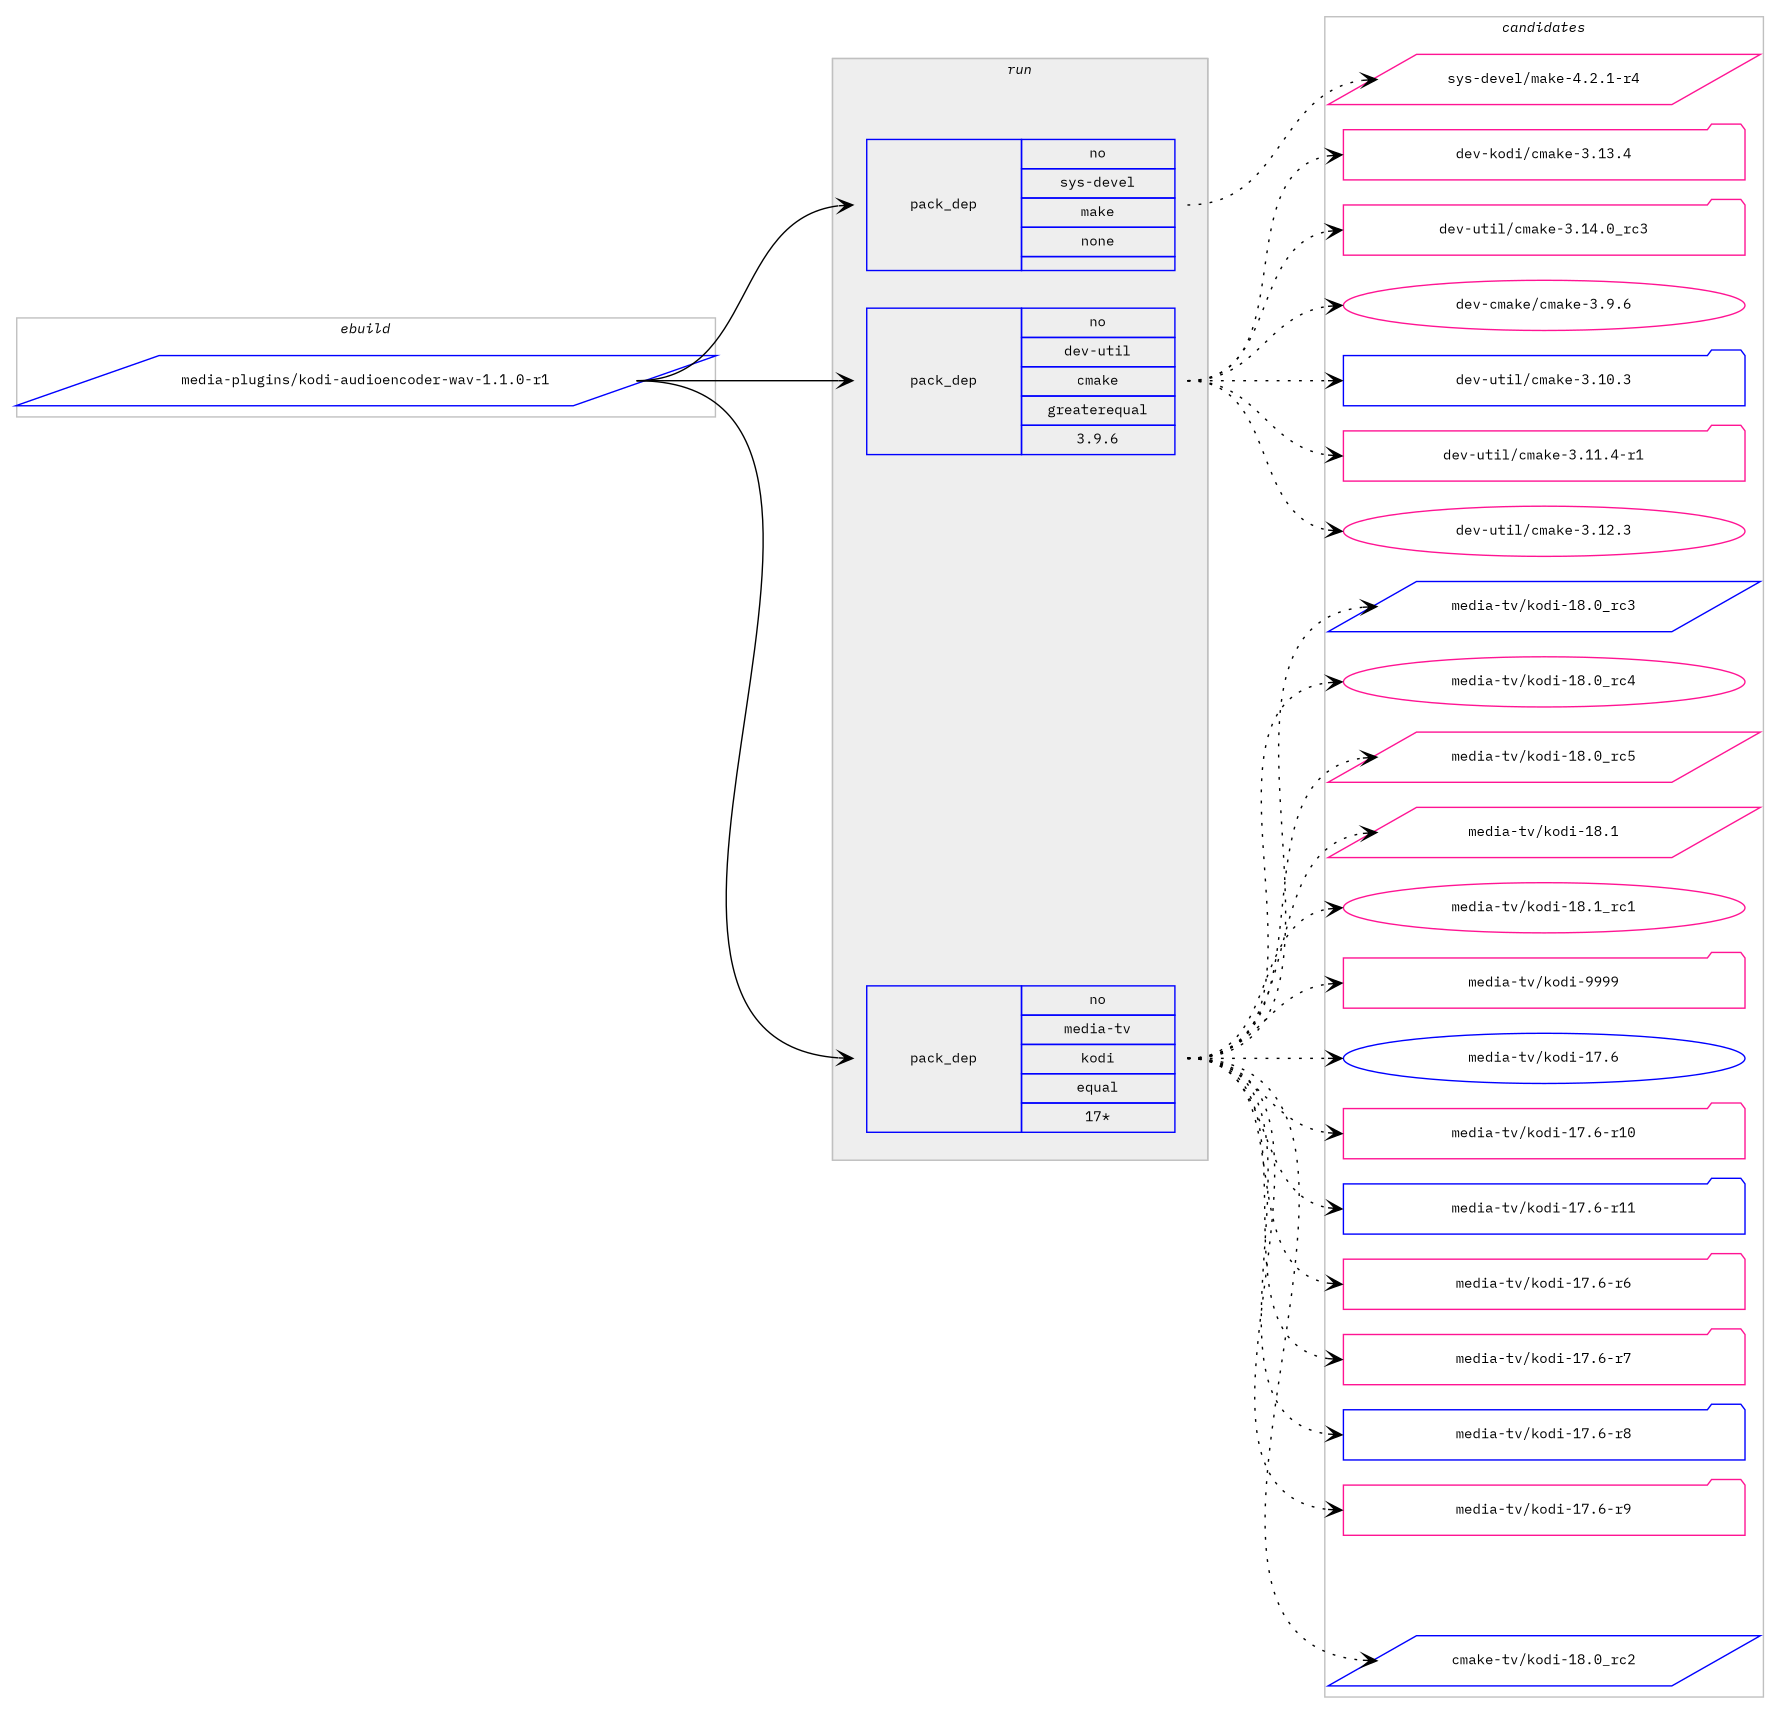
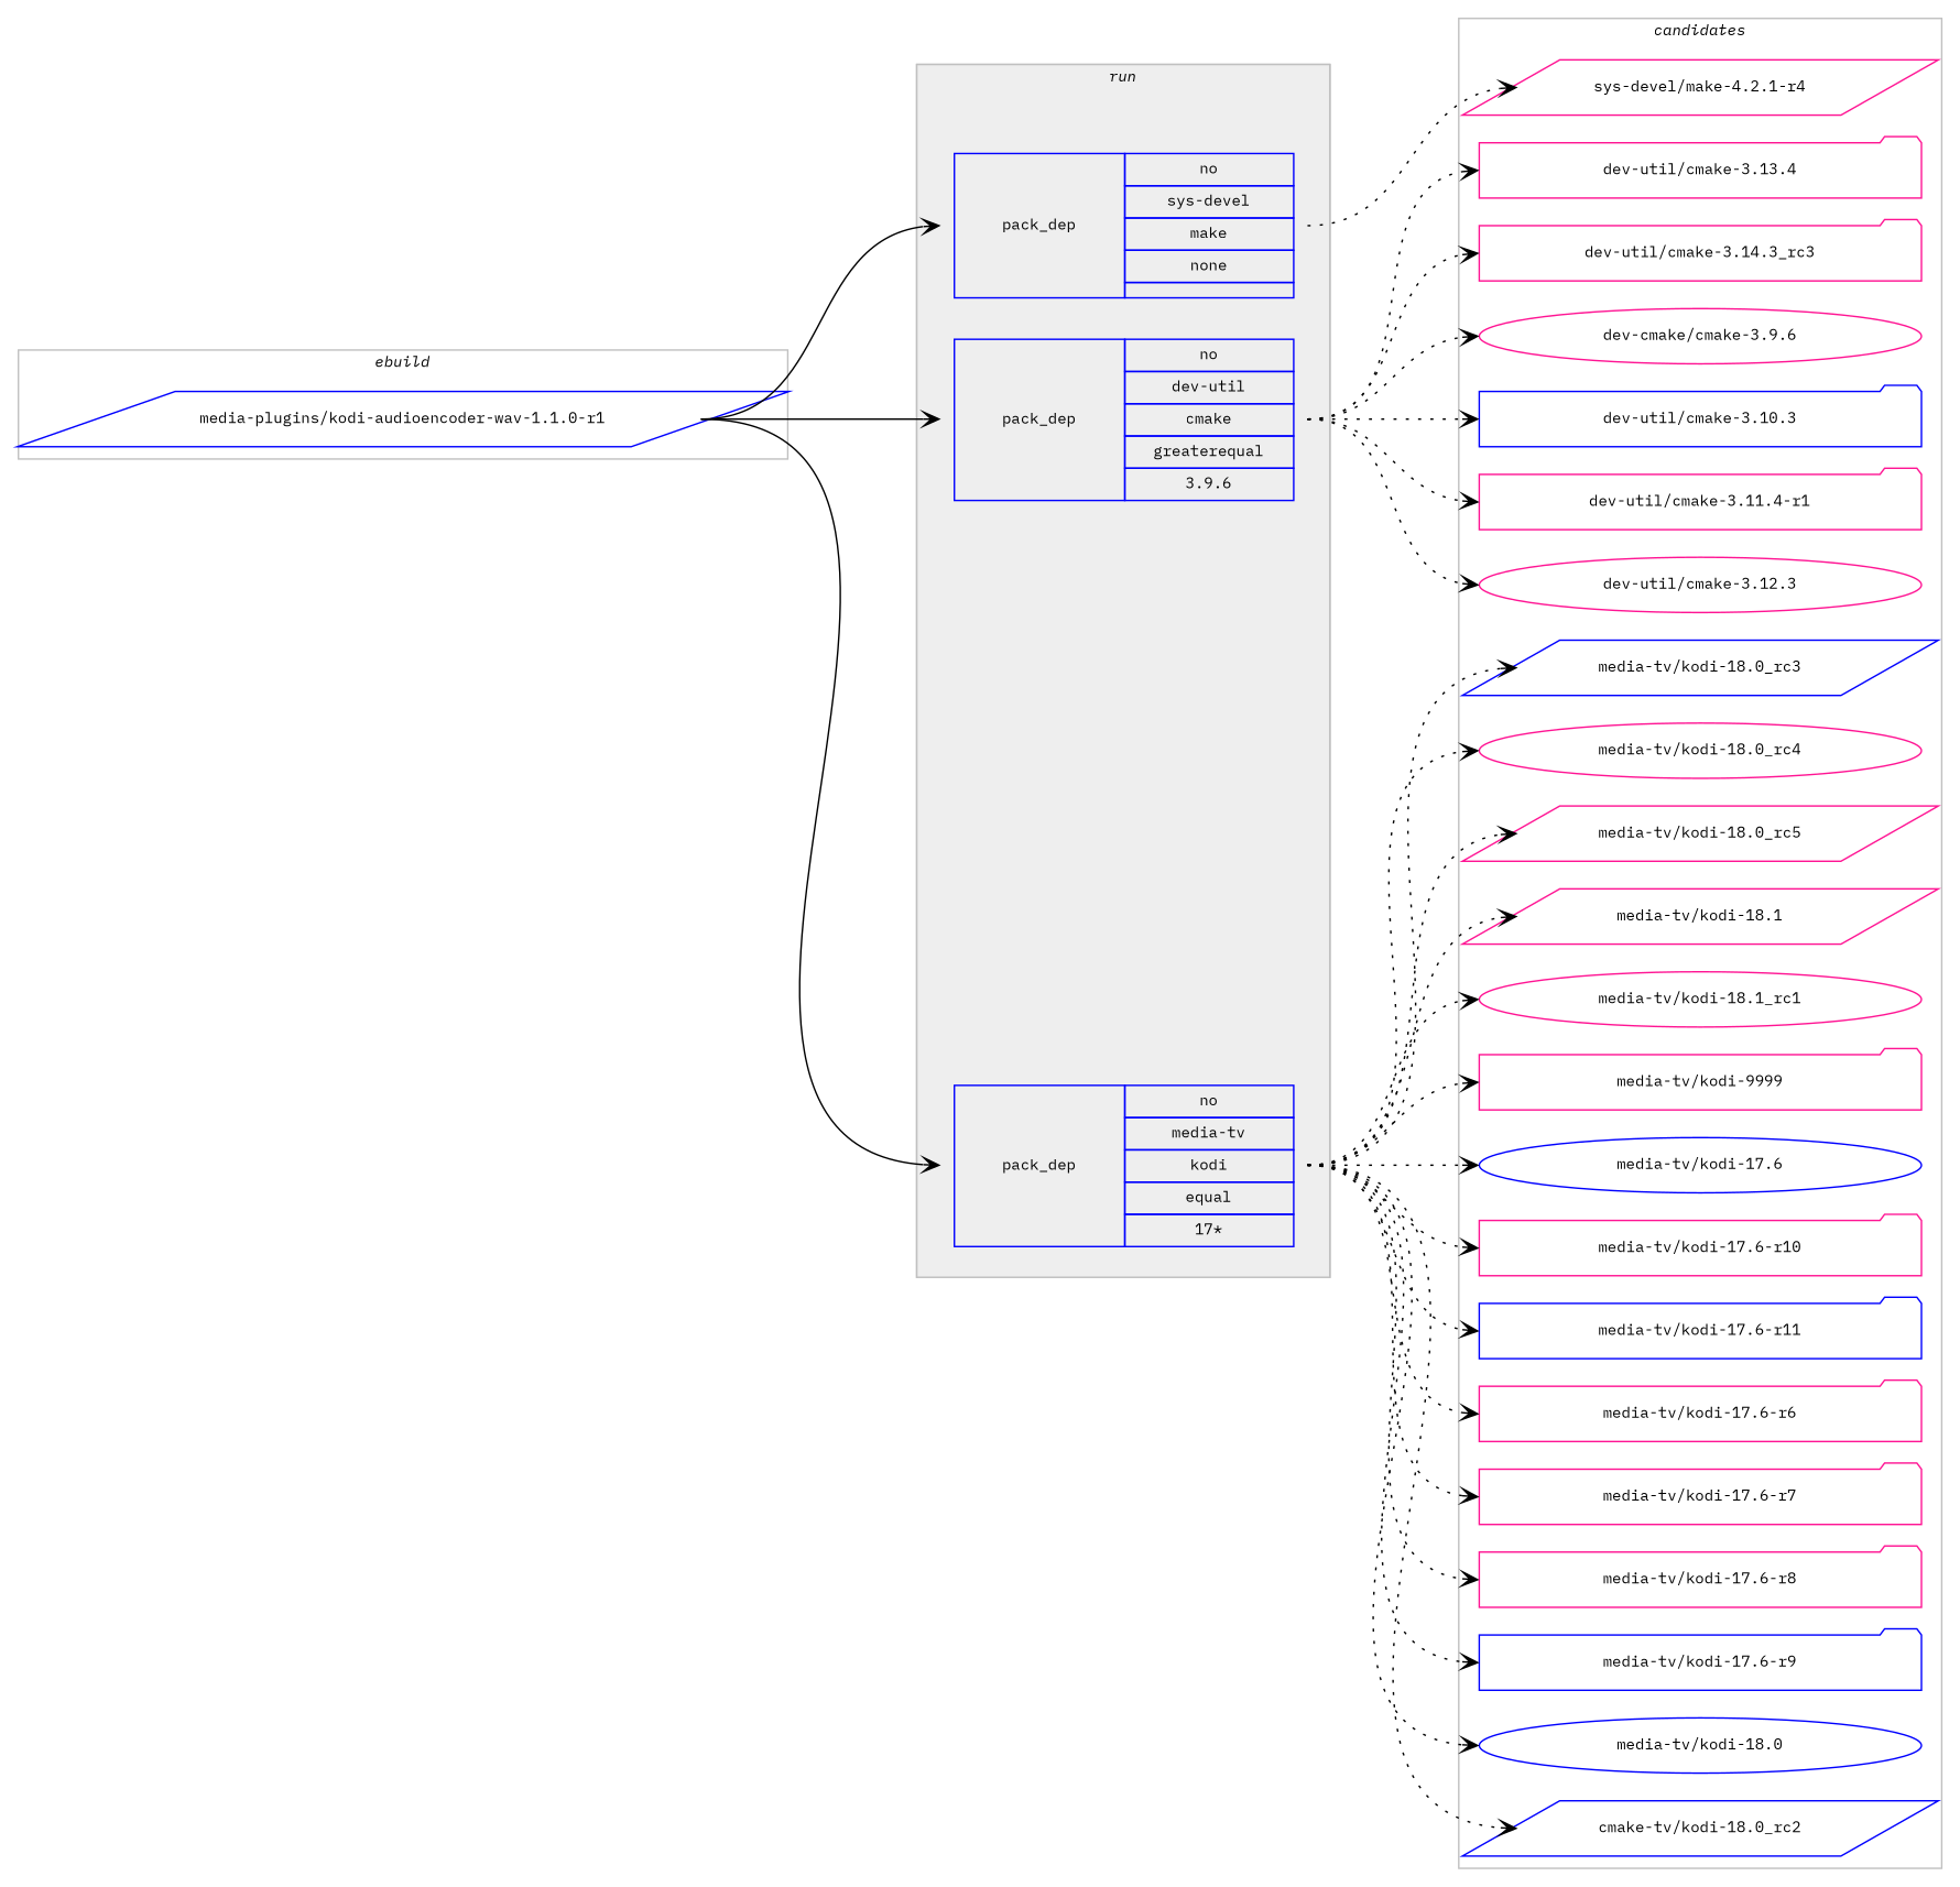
  digraph {
    compound=true
    concentrate=true
    fontname="IBM Plex Mono"
    fontsize=10
    newrank=true
    rankdir=LR
    ranksep=1.5
    node [color=deeppink fontname="IBM Plex Mono" fontsize=10 shape=folder]
    edge [arrowhead=vee fontname="IBM Plex Mono" headport=w style=dotted tailport=e weight=100]
    n1 [color=blue label="media-plugins/kodi-audioencoder-wav-1.1.0-r1" shape=parallelogram width=4]
    n2 [color=blue label=<<TABLE BORDER="0" CELLBORDER="1" CELLSPACING="0" CELLPADDING="4" WIDTH="220"><TR><TD ROWSPAN="6" CELLPADDING="30">pack_dep</TD></TR><TR><TD WIDTH="110">no</TD></TR><TR><TD>sys-devel</TD></TR><TR><TD>make</TD></TR><TR><TD>none</TD></TR><TR><TD></TD></TR></TABLE>> shape=none]
    n3 [color=blue label=<<TABLE BORDER="0" CELLBORDER="1" CELLSPACING="0" CELLPADDING="4" WIDTH="220"><TR><TD ROWSPAN="6" CELLPADDING="30">pack_dep</TD></TR><TR><TD WIDTH="110">no</TD></TR><TR><TD>dev-util</TD></TR><TR><TD>cmake</TD></TR><TR><TD>greaterequal</TD></TR><TR><TD>3.9.6</TD></TR></TABLE>> shape=none]
    n4 [color=blue label=<<TABLE BORDER="0" CELLBORDER="1" CELLSPACING="0" CELLPADDING="4" WIDTH="220"><TR><TD ROWSPAN="6" CELLPADDING="30">pack_dep</TD></TR><TR><TD WIDTH="110">no</TD></TR><TR><TD>media-tv</TD></TR><TR><TD>kodi</TD></TR><TR><TD>equal</TD></TR><TR><TD>17*</TD></TR></TABLE>> shape=none]
    n5 [color=blue label="dev-util/cmake-3.10.3" width=4]
    n6 [label="dev-util/cmake-3.11.4-r1" width=4]
    n7 [label="dev-util/cmake-3.12.3" shape=ellipse width=4]
-   n8 [label="dev-kodi/cmake-3.13.4" width=4]
-   n9 [label="dev-util/cmake-3.14.0_rc3" width=4]
+   n8 [label="dev-util/cmake-3.13.4" width=4]
+   n9 [label="dev-util/cmake-3.14.3_rc3" width=4]
    n10 [label="dev-cmake/cmake-3.9.6" shape=ellipse width=4]
    n11 [color=blue label="media-tv/kodi-17.6" shape=ellipse width=4]
    n12 [label="media-tv/kodi-17.6-r10" width=4]
    n13 [color=blue label="media-tv/kodi-17.6-r11" width=4]
    n14 [label="media-tv/kodi-17.6-r6" width=4]
    n15 [label="media-tv/kodi-17.6-r7" width=4]
-   n16 [color=blue label="media-tv/kodi-17.6-r8" width=4]
-   n17 [label="media-tv/kodi-17.6-r9" width=4]
+   n16 [label="media-tv/kodi-17.6-r8" width=4]
+   n17 [color=blue label="media-tv/kodi-17.6-r9" width=4]
+   n18 [color=blue label="media-tv/kodi-18.0" shape=ellipse width=4]
    n19 [color=blue label="cmake-tv/kodi-18.0_rc2" shape=parallelogram width=4]
    n20 [color=blue label="media-tv/kodi-18.0_rc3" shape=parallelogram width=4]
    n21 [label="media-tv/kodi-18.0_rc4" shape=ellipse width=4]
    n22 [label="media-tv/kodi-18.0_rc5" shape=parallelogram width=4]
    n23 [label="media-tv/kodi-18.1" shape=parallelogram width=4]
    n24 [label="media-tv/kodi-18.1_rc1" shape=ellipse width=4]
    n25 [label="media-tv/kodi-9999" width=4]
    n26 [label="sys-devel/make-4.2.1-r4" shape=parallelogram width=4]
    subgraph cluster_1 {
      color=gray
      label=<<i>ebuild</i>>
      rank=same
      n1
    }
    subgraph cluster_2 {
      color=gray
      label=<<i>dependencies</i>>
      subgraph cluster_3 {
        color=gray
        fillcolor="#eeeeee"
        label=<<i>compile</i>>
        style=filled
        subgraph sub_4 {
          color=gray
          fillcolor="#eeeeee"
          label=<<i>compile</i>>
          style=filled
          n2
        }
        subgraph sub_5 {
          color=gray
          fillcolor="#eeeeee"
          label=<<i>compile</i>>
          style=filled
          n3
        }
        subgraph sub_6 {
          color=gray
          fillcolor="#eeeeee"
          label=<<i>compile</i>>
          style=filled
          n4
        }
      }
      subgraph cluster_7 {
        color=gray
        fillcolor="#eeeeee"
        label=<<i>compile and run</i>>
        style=filled
      }
      subgraph cluster_8 {
        color=gray
        fillcolor="#eeeeee"
        label=<<i>run</i>>
        style=filled
      }
    }
    subgraph cluster_9 {
      color=gray
      label=<<i>candidates</i>>
      rank=same
      subgraph sub_10 {
        color=black
        label=<<i>candidates</i>>
        nodesep=1
        rank=same
        n5
        n6
        n7
        n8
        n9
        n10
      }
      subgraph sub_11 {
        color=black
        label=<<i>candidates</i>>
        nodesep=1
        rank=same
        n11
        n12
        n13
        n14
        n15
        n16
        n17
+       n18
        n19
        n20
        n21
        n22
        n23
        n24
        n25
      }
      subgraph sub_12 {
        color=black
        label=<<i>candidates</i>>
        nodesep=1
        rank=same
        n26
      }
    }
    n1 -> n2 [style=solid weight=20]
    n1 -> n3 [style=solid weight=20]
    n1 -> n4 [style=solid weight=20]
    n2 -> n26
    n3 -> n5
    n3 -> n6
    n3 -> n7
    n3 -> n8
    n3 -> n9
    n3 -> n10
    n4 -> n11
    n4 -> n12
    n4 -> n13
    n4 -> n14
    n4 -> n15
    n4 -> n16
    n4 -> n17
+   n4 -> n18
    n4 -> n19
    n4 -> n20
    n4 -> n21
    n4 -> n22
    n4 -> n23
    n4 -> n24
    n4 -> n25
  }
